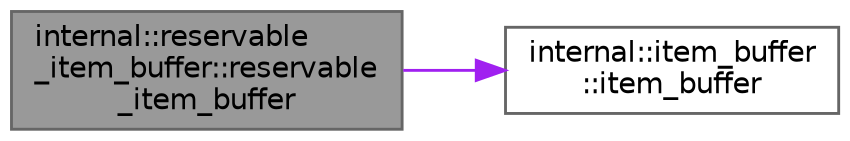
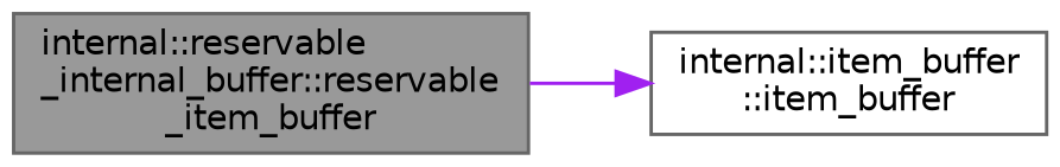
  digraph {
    rankdir=LR
    node [fontname=Helvetica fontsize=10 shape=box style=filled]
-   n1 [color=gray40 fillcolor=grey60 fontcolor=black height=0.2 label="internal::reservable\l_item_buffer::reservable\l_item_buffer" width=0.4]
+   n1 [color=gray40 fillcolor=grey60 fontcolor=black height=0.2 label="internal::reservable\l_internal_buffer::reservable\l_item_buffer" width=0.4]
    n2 [color=grey40 fillcolor=white height=0.2 label="internal::item_buffer\l::item_buffer" width=0.4]
    n1 -> n2 [color=purple fontname=Helvetica fontsize=10 labelfontname=Helvetica labelfontsize=10 style=solid]
  }
